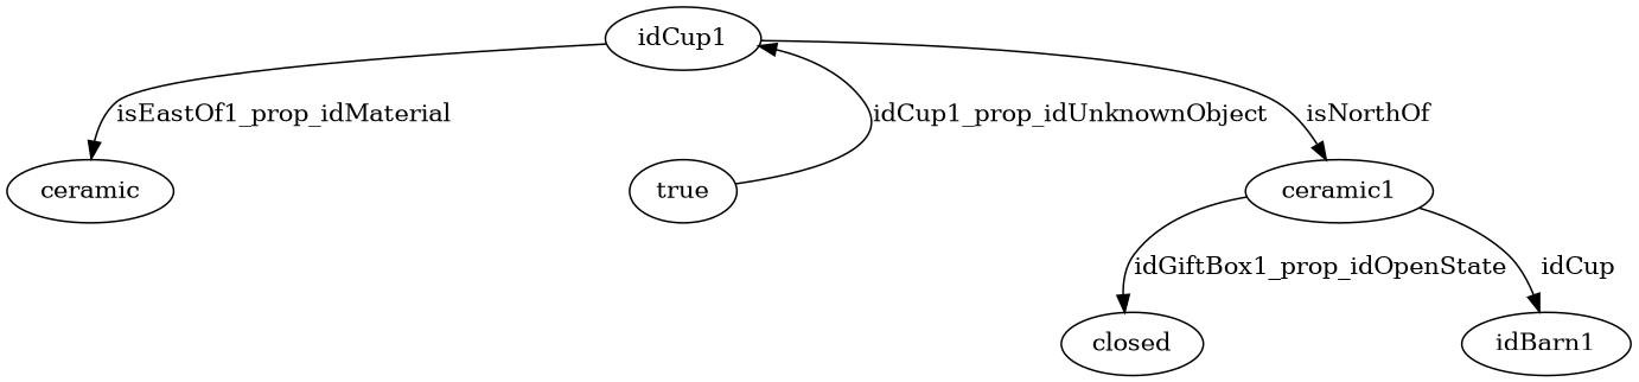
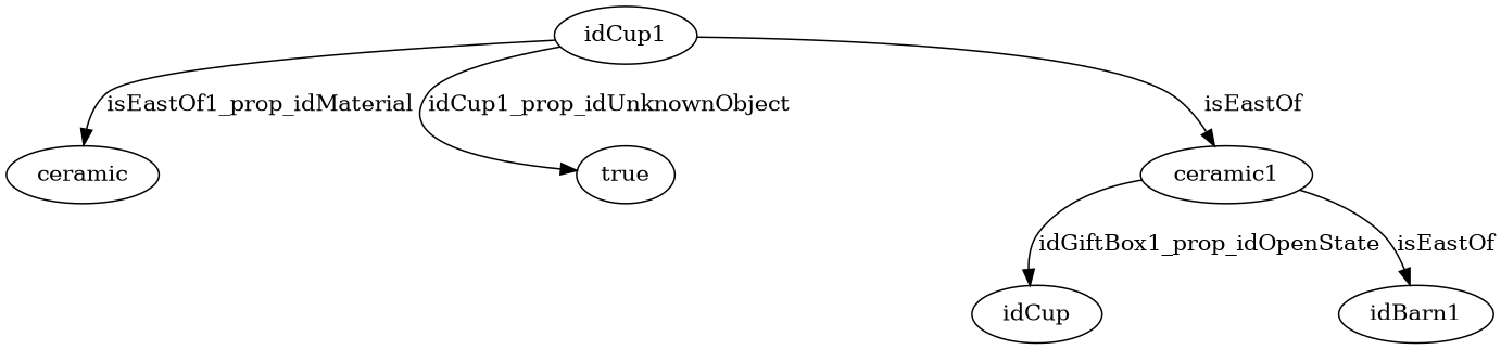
  strict digraph {
    edge [edge_type=property]
    idCup1 [node_type=entity_node root=root]
    ceramic
    true
    n4 [label=ceramic1]
-   closed
+   closed [label=idCup]
    idBarn1
    idCup1 -> ceramic [label=isEastOf1_prop_idMaterial]
-   true -> idCup1 [label=idCup1_prop_idUnknownObject]
-   idCup1 -> n4 [edge_type=relationship label=isNorthOf]
+   idCup1 -> true [label=idCup1_prop_idUnknownObject]
+   idCup1 -> n4 [edge_type=relationship label=isEastOf]
    n4 -> closed [label=idGiftBox1_prop_idOpenState]
-   n4 -> idBarn1 [edge_type=relationship label=idCup]
+   n4 -> idBarn1 [edge_type=relationship label=isEastOf]
  }
